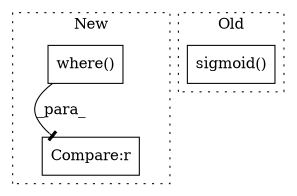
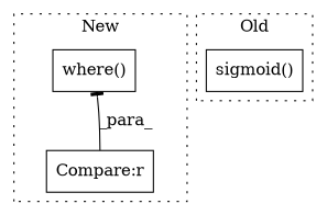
  digraph {
    node [a=75 shape=box]
    n1 [l="12,1" label="where()" s="3329,3364"]
    n2 [a=40 l=23 label="Compare:r" s=3341]
    n3 [l=14 label="sigmoid()" s=9841]
    subgraph cluster_1 {
      label=New
      style=dotted
      n1
      n2
    }
    subgraph cluster_2 {
      label=Old
      style=dotted
      n3
    }
-   n1 -> n2 [label=_para_ arrowhead=tee]
+   n2 -> n1 [label=_para_ arrowhead=tee]
  }
